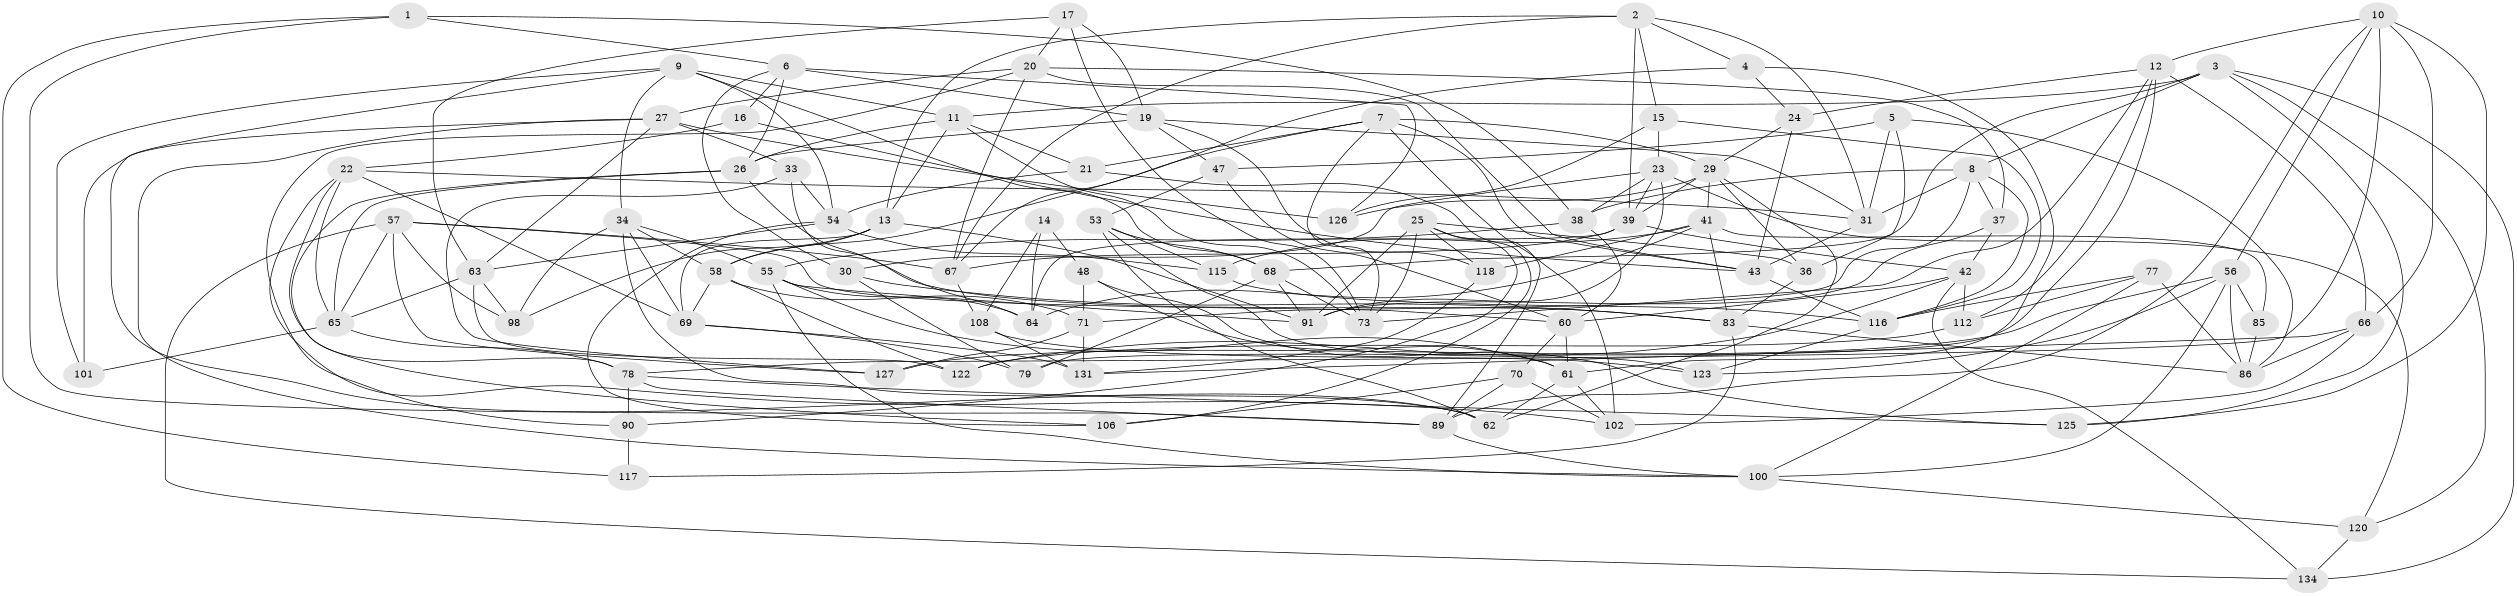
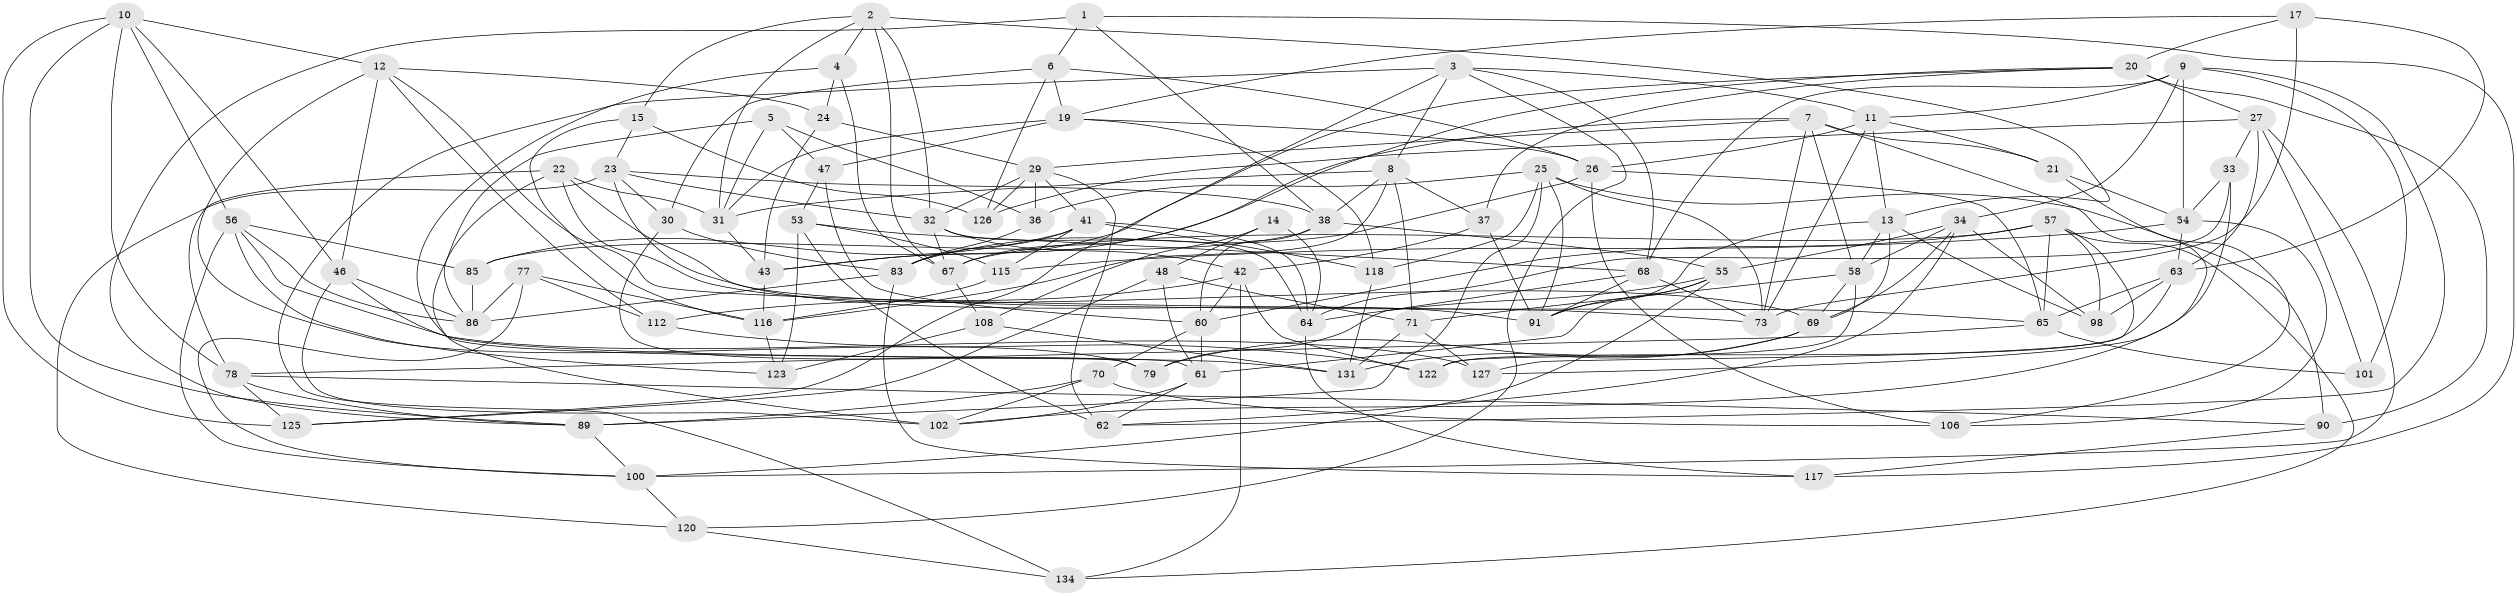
  graph {
    node [color=gray90 style=filled]
    6 [super="+104"]
-   16
    19 [super="+35"]
    26 [super="+46"]
    30
    126
    1
    38 [super="+81"]
    89 [super="+99"]
    117
    55 [super="+74"]
    60 [super="+82"]
    n13 [label=85]
    100 [super="+111"]
    2 [super="+39"]
    4
    13 [super="+44"]
    15
    31 [super="+94"]
-   32 [super="+50" label=39]
+   32 [super="+50"]
    67 [super="+110"]
    24
    61 [super="+97"]
    58 [super="+96"]
    69 [super="+121"]
    91 [super="+137"]
    98
    116 [super="+124"]
    23 [super="+105"]
    43 [super="+87"]
    64 [super="+138"]
    42 [super="+49"]
    108
    3 [super="+84"]
    8 [super="+52"]
    11 [super="+28"]
    68 [super="+75"]
    120
    125
    134
    37
    71 [super="+103"]
    21
    73 [super="+76"]
    79
    29 [super="+40"]
    102 [super="+129"]
    62 [super="+132"]
    5
    36
    47
    86 [super="+92"]
    83 [super="+93"]
    53 [super="+114"]
    22 [super="+136"]
    118
    106
    65 [super="+133"]
    7 [super="+18"]
    54 [super="+72"]
    41 [super="+109"]
    122
    127
    131 [super="+135"]
    123
    9 [super="+107"]
    34 [super="+45"]
    101
    63 [super="+139"]
    115
    10 [super="+51"]
    12 [super="+85"]
    56 [super="+119"]
-   66 [super="+88"]
+   66 [super="+88" label=46]
    78 [super="+128"]
    112
    90
    14
    48
    17
    20 [super="+95"]
    27 [super="+59"]
    33
    25 [super="+113"]
    70
    57 [super="+130"]
    77
-   6 -- 16
    6 -- 19
    6 -- 26
    6 -- 30
    6 -- 126
-   16 -- 43
-   16 -- 22
    19 -- 26
    19 -- 31
    19 -- 47
    19 -- 118
    26 -- 83
    26 -- 106
    26 -- 65
    30 -- 79
    30 -- 83
    1 -- 6
    1 -- 38
    1 -- 89
    1 -- 117
    38 -- 55
    38 -- 60
+   38 -- n13
    89 -- 100
    55 -- 100
    55 -- 61
    55 -- 91
    55 -- 64
    60 -- 61
    60 -- 70
    n13 -- 86
    100 -- 120
    2 -- 4
    2 -- 13
    2 -- 15
    2 -- 31
    2 -- 32
    2 -- 67
    4 -- 67
    4 -- 24
    4 -- 61
    13 -- 58
    13 -- 69
    13 -- 91
    13 -- 98
    15 -- 126
    15 -- 116
    15 -- 23
    31 -- 43
    32 -- 67
    32 -- 64
    32 -- 42
    67 -- 108
    24 -- 43
    24 -- 29
    61 -- 102
    61 -- 62
    58 -- 69
    58 -- 71
    58 -- 122
    69 -- 79
    69 -- 131
    116 -- 123
    23 -- 30
    23 -- 38
    23 -- 32
    23 -- 91
    23 -- 120
    43 -- 116
+   64 -- 117
    42 -- 60
    42 -- 134
    42 -- 122
    42 -- 112
    108 -- 131
    108 -- 123
    3 -- 8
    3 -- 11
    3 -- 68
    3 -- 120
    3 -- 125
    3 -- 134
    8 -- 38
    8 -- 31
    8 -- 116
    8 -- 37
    8 -- 71
    11 -- 26
    11 -- 13
    11 -- 21
    11 -- 73
    68 -- 91
    68 -- 73
    68 -- 79
    120 -- 134
    37 -- 91
    37 -- 42
    71 -- 127
    71 -- 131 [weight=2]
    21 -- 106
    21 -- 54
    29 -- 126
    29 -- 32
    29 -- 62
    29 -- 36
    29 -- 41
    5 -- 31
    5 -- 36
    5 -- 47
    5 -- 86
    36 -- 83
    47 -- 60
    47 -- 53
    83 -- 117
    83 -- 86
    53 -- 68
    53 -- 62 [weight=2]
    53 -- 123
    53 -- 115
    22 -- 31
    22 -- 69
    22 -- 102
    22 -- 65
    22 -- 78
    118 -- 131
    65 -- 101
    65 -- 78
    7 -- 58
    7 -- 43
    7 -- 21
    7 -- 73
    7 -- 29
    7 -- 102
    54 -- 106
    54 -- 63
    54 -- 115
    41 -- n13
    41 -- 64
    41 -- 83
    41 -- 118
    41 -- 115
    9 -- 11
    9 -- 68
    9 -- 62
    9 -- 54
    9 -- 34
    9 -- 101
    34 -- 55
    34 -- 58
    34 -- 69
    34 -- 98
    34 -- 62
    63 -- 98
    63 -- 65
    63 -- 122
    115 -- 116
    10 -- 89
    10 -- 125
    10 -- 12
    10 -- 56
    10 -- 66
    10 -- 78
    12 -- 24
    12 -- 73
    12 -- 79
    12 -- 66
    12 -- 112
    56 -- n13
    56 -- 100
    56 -- 86
    56 -- 127
    56 -- 123
    66 -- 102 [weight=2]
    66 -- 86
    66 -- 131
    78 -- 89
    78 -- 125
    78 -- 90
    112 -- 122
    90 -- 117
    14 -- 64
    14 -- 108
    14 -- 48
    48 -- 61
    48 -- 125
    48 -- 71
    17 -- 19
    17 -- 73
    17 -- 63
    17 -- 20
    20 -- 67
    20 -- 43
    20 -- 37
    20 -- 90
    20 -- 27
    27 -- 126
    27 -- 100
    27 -- 101
    27 -- 63
    27 -- 33
    33 -- 64
    33 -- 54
    33 -- 127
    25 -- 89
    25 -- 91
    25 -- 73
    25 -- 36
    25 -- 118
    25 -- 90
    70 -- 89
    70 -- 102
    70 -- 106
    57 -- 60
    57 -- 67
    57 -- 98
    57 -- 134
    57 -- 65
    57 -- 127
    77 -- 100
    77 -- 116
    77 -- 86
    77 -- 112
  }
